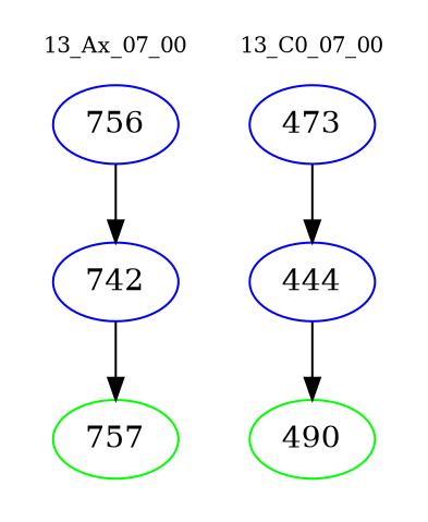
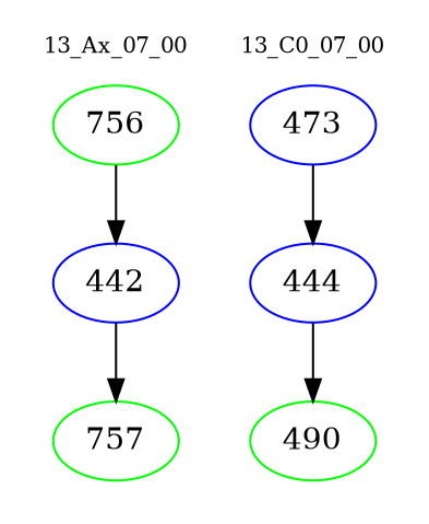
  digraph {
    node [color=green]
    edge [color=black]
-   n1 [color=blue label=756]
-   n2 [color=blue label=742]
+   n1 [label=756]
+   n2 [color=blue label=442]
    n3 [label=757]
    n4 [color=blue label=473]
    n5 [color=blue label=444]
    n6 [label=490]
    subgraph cluster_1 {
      color=white
      fontsize=10
      label="13_Ax_07_00"
      n1
      n2
      n3
    }
    subgraph cluster_2 {
      color=white
      fontsize=10
      label="13_C0_07_00"
      n4
      n5
      n6
    }
    n1 -> n2
    n2 -> n3
    n4 -> n5
    n5 -> n6
  }
